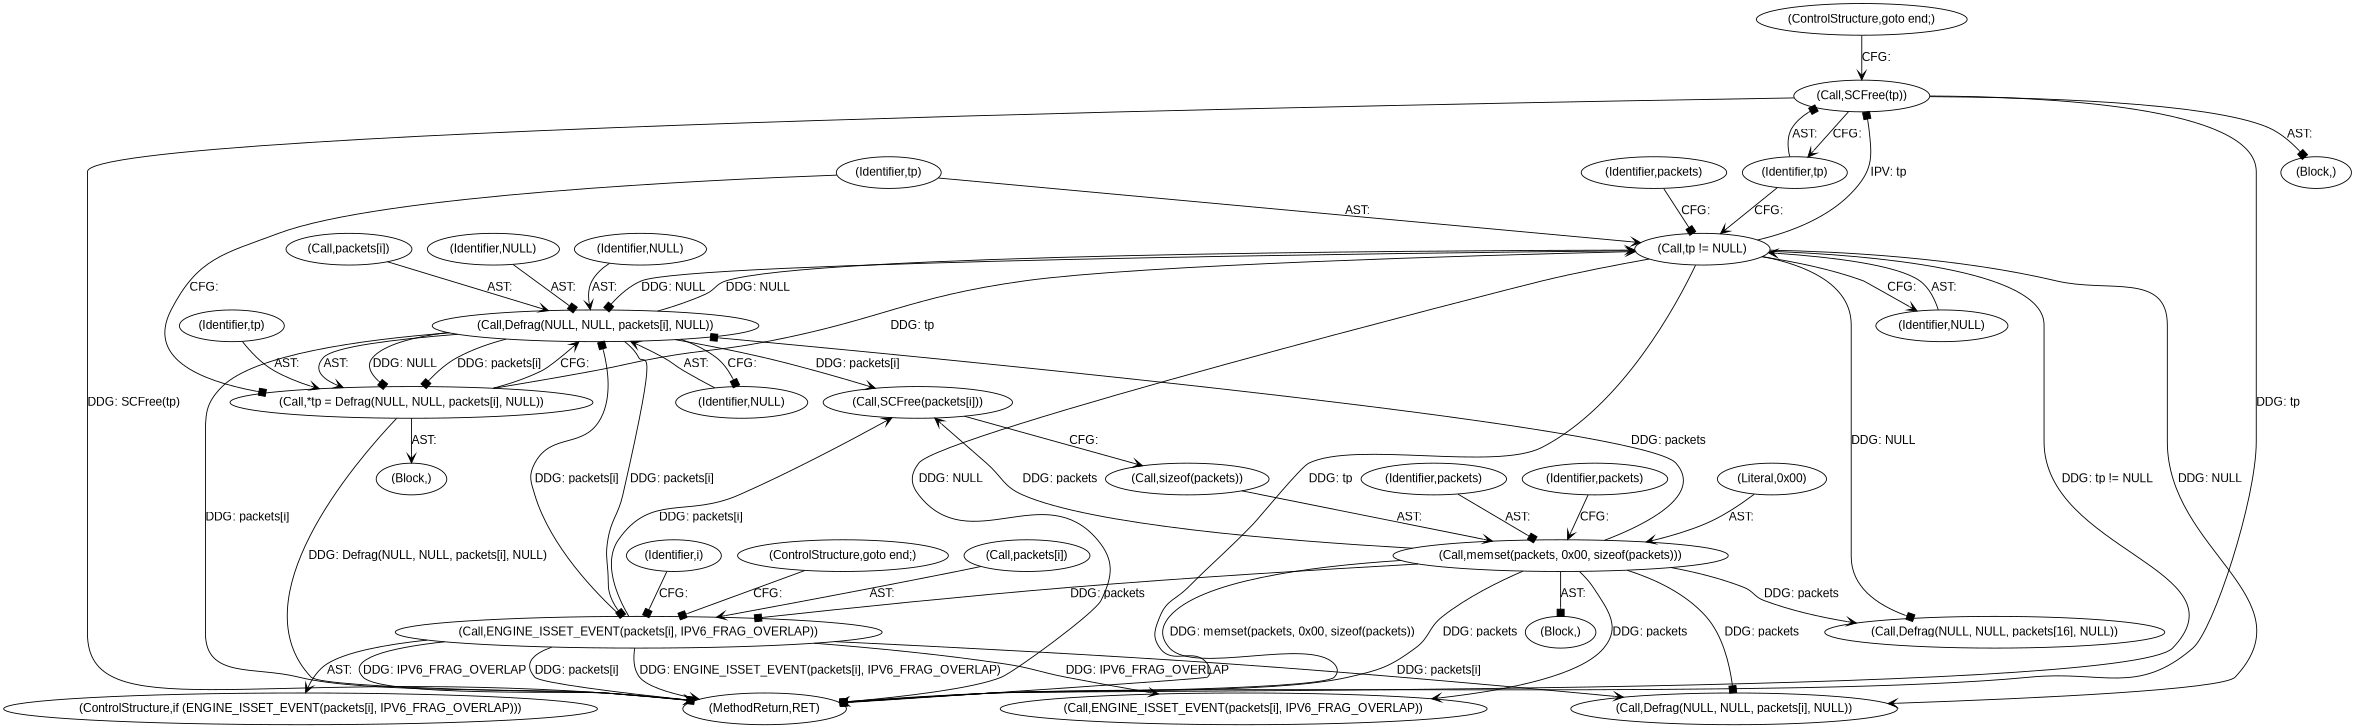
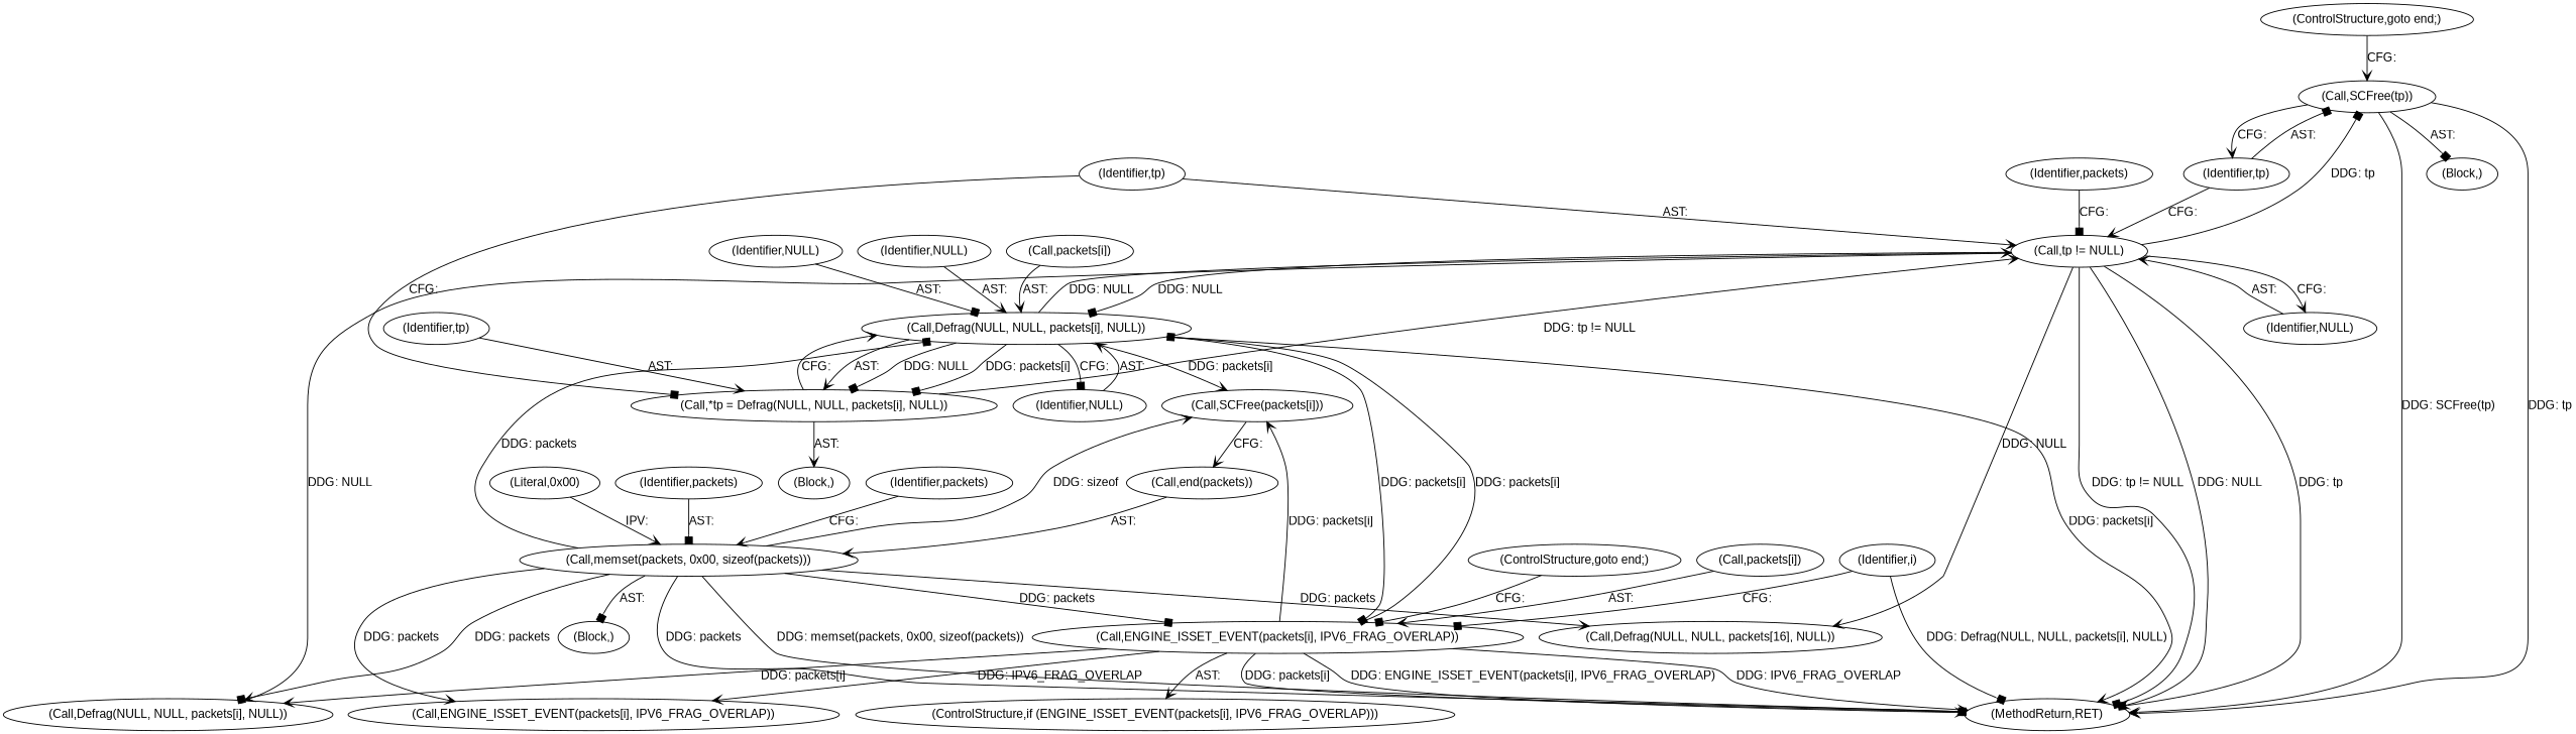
  digraph {
    fontname="Liberation Sans"
    node [fontname="Liberation Sans"]
    edge [arrowhead=vee fontname="Liberation Sans"]
    n1 [label="(Call,SCFree(tp))"]
    n2 [label="(MethodReturn,RET)"]
    n3 [label="(Identifier,tp)"]
    n4 [label="(Block,)"]
    n5 [label="(Call,tp != NULL)"]
    n6 [label="(Call,Defrag(NULL, NULL, packets[i], NULL))"]
    n7 [label="(Identifier,NULL)"]
    n8 [label="(Call,Defrag(NULL, NULL, packets[i], NULL))"]
    n9 [label="(Call,Defrag(NULL, NULL, packets[16], NULL))"]
    n10 [label="(Call,*tp = Defrag(NULL, NULL, packets[i], NULL))"]
    n11 [label="(Call,ENGINE_ISSET_EVENT(packets[i], IPV6_FRAG_OVERLAP))"]
    n12 [label="(Identifier,NULL)"]
    n13 [label="(Call,SCFree(packets[i]))"]
    n14 [label="(Block,)"]
    n15 [label="(Call,ENGINE_ISSET_EVENT(packets[i], IPV6_FRAG_OVERLAP))"]
    n16 [label="(ControlStructure,if (ENGINE_ISSET_EVENT(packets[i], IPV6_FRAG_OVERLAP)))"]
-   n17 [label="(Call,sizeof(packets))"]
+   n17 [label="(Call,end(packets))"]
    n18 [label="(Call,memset(packets, 0x00, sizeof(packets)))"]
    n19 [label="(Block,)"]
    n20 [label="(Identifier,tp)"]
    n21 [label="(Literal,0x00)"]
    n22 [label="(Identifier,packets)"]
    n23 [label="(Identifier,packets)"]
    n24 [label="(Identifier,i)"]
    n25 [label="(Identifier,NULL)"]
    n26 [label="(Identifier,NULL)"]
    n27 [label="(ControlStructure,goto end;)"]
    n28 [label="(ControlStructure,goto end;)"]
    n29 [label="(Identifier,packets)"]
    n30 [label="(Identifier,tp)"]
    n31 [label="(Call,packets[i])"]
    n32 [label="(Call,packets[i])"]
    n1 -> n2 [label="DDG: tp"]
    n1 -> n2 [label="DDG: SCFree(tp)"]
    n1 -> n3 [label="CFG: "]
    n1 -> n4 [arrowhead=box label="AST: "]
    n3 -> n1 [arrowhead=box label="AST: "]
    n3 -> n5 [label="CFG: "]
-   n5 -> n1 [arrowhead=box label="IPV: tp"]
+   n5 -> n1 [arrowhead=box label="DDG: tp"]
    n5 -> n2 [arrowhead=box label="DDG: tp != NULL"]
    n5 -> n2 [label="DDG: NULL"]
    n5 -> n2 [arrowhead=box label="DDG: tp"]
    n5 -> n6 [arrowhead=box label="DDG: NULL"]
    n5 -> n7 [label="CFG: "]
    n5 -> n8 [label="DDG: NULL"]
-   n5 -> n9 [arrowhead=box label="DDG: NULL"]
+   n5 -> n9 [label="DDG: NULL"]
    n6 -> n2 [label="DDG: packets[i]"]
    n6 -> n5 [label="DDG: NULL"]
    n6 -> n10 [label="AST: "]
    n6 -> n10 [arrowhead=box label="DDG: NULL"]
    n6 -> n10 [arrowhead=box label="DDG: packets[i]"]
    n6 -> n11 [arrowhead=box label="DDG: packets[i]"]
    n6 -> n12 [arrowhead=box label="CFG: "]
    n6 -> n13 [label="DDG: packets[i]"]
    n7 -> n5 [label="AST: "]
-   n10 -> n2 [arrowhead=box label="DDG: Defrag(NULL, NULL, packets[i], NULL)"]
-   n10 -> n5 [label="DDG: tp"]
+   n24 -> n2 [arrowhead=box label="DDG: Defrag(NULL, NULL, packets[i], NULL)"]
+   n10 -> n5 [label="DDG: tp != NULL"]
    n10 -> n6 [label="CFG: "]
    n10 -> n14 [label="AST: "]
    n11 -> n2 [arrowhead=box label="DDG: packets[i]"]
    n11 -> n2 [label="DDG: ENGINE_ISSET_EVENT(packets[i], IPV6_FRAG_OVERLAP)"]
    n11 -> n2 [label="DDG: IPV6_FRAG_OVERLAP"]
    n11 -> n6 [arrowhead=box label="DDG: packets[i]"]
    n11 -> n8 [label="DDG: packets[i]"]
    n11 -> n13 [label="DDG: packets[i]"]
    n11 -> n15 [label="DDG: IPV6_FRAG_OVERLAP"]
    n11 -> n16 [label="AST: "]
    n12 -> n6 [label="AST: "]
    n13 -> n17 [label="CFG: "]
    n17 -> n18 [label="AST: "]
    n18 -> n2 [arrowhead=box label="DDG: memset(packets, 0x00, sizeof(packets))"]
    n18 -> n2 [arrowhead=box label="DDG: packets"]
    n18 -> n6 [arrowhead=box label="DDG: packets"]
    n18 -> n8 [arrowhead=box label="DDG: packets"]
    n18 -> n9 [label="DDG: packets"]
    n18 -> n11 [arrowhead=box label="DDG: packets"]
-   n18 -> n13 [label="DDG: packets"]
+   n18 -> n13 [label="DDG: sizeof"]
    n18 -> n15 [label="DDG: packets"]
    n18 -> n19 [arrowhead=box label="AST: "]
    n20 -> n10 [label="AST: "]
-   n21 -> n18 [label="AST: "]
+   n21 -> n18 [label="IPV: "]
    n22 -> n5 [arrowhead=box label="CFG: "]
    n23 -> n18 [arrowhead=box label="AST: "]
    n24 -> n11 [arrowhead=box label="CFG: "]
    n25 -> n6 [arrowhead=box label="AST: "]
    n26 -> n6 [label="AST: "]
    n27 -> n1 [label="CFG: "]
    n28 -> n11 [arrowhead=box label="CFG: "]
    n29 -> n18 [label="CFG: "]
    n30 -> n5 [label="AST: "]
    n30 -> n10 [arrowhead=box label="CFG: "]
    n31 -> n6 [label="AST: "]
    n32 -> n11 [label="AST: "]
  }
